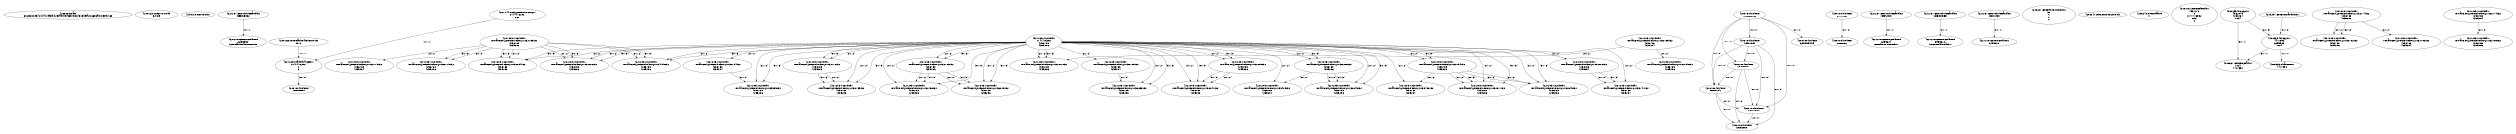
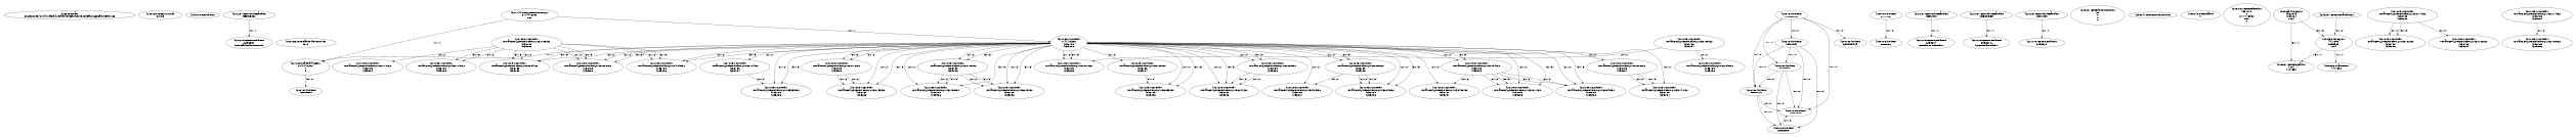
  digraph {
    n1 [label="4208088.main\n30c2f230e5401b4b1ea8fb425dadf4e453575884303b9fa2066e6a91859f016e"]
    n2 [label="4208123.SetErrorMode\n32769"]
    n3 [label="4208129.GetVersion\n"]
    n4 [label="4221251.GetModuleHandleA\nKERNEL32"]
    n5 [label="4221278.GetProcAddress\n6295592\nSetDefaultDllDirectories"]
    n6 [label="4208166.SetDefaultDllDirectories\n3072"]
    n7 [label="4221144.GetSystemDirectoryW\n2147416292\n260"]
    n8 [label="4221203.wsprintfW\n2147416292\n4236768\n4235286"]
    n9 [label="4221223.LoadLibraryExW\n2147416292\n0\n8"]
    n10 [label="4221203.wsprintfW\nretval_GetSystemDirectoryW_34795_32\n4236768\n4235286"]
    n11 [label="4221203.wsprintfW\nretval_GetSystemDirectoryW_32806_32\n4236768\n4235286"]
    n12 [label="4221203.wsprintfW\nretval_GetSystemDirectoryW_33425_32\n4236768\n4235284"]
    n13 [label="4221203.wsprintfW\nretval_GetSystemDirectoryW_32794_32\n4236768\n4235286"]
    n14 [label="4221203.wsprintfW\nretval_GetSystemDirectoryW_33428_32\n4236768\n4235284"]
    n15 [label="4221203.wsprintfW\nretval_GetSystemDirectoryW_32806_32\n4236768\n4235284"]
    n16 [label="4221203.wsprintfW\nretval_GetSystemDirectoryW_33141_32\n4236768\n4235284"]
    n17 [label="4221203.wsprintfW\nretval_GetSystemDirectoryW_32794_32\n4236768\n4235284"]
    n18 [label="4221203.wsprintfW\nretval_GetSystemDirectoryW_33939_32\n4236768\n4235286"]
    n19 [label="4221203.wsprintfW\nretval_GetSystemDirectoryW_32776_32\n4236768\n4235286"]
    n20 [label="4221203.wsprintfW\nretval_GetSystemDirectoryW_32793_32\n4236768\n4235286"]
    n21 [label="4221203.wsprintfW\nretval_GetSystemDirectoryW_32783_32\n4236768\n4235286"]
    n22 [label="4221203.wsprintfW\nretval_GetSystemDirectoryW_32798_32\n4236768\n4235286"]
    n23 [label="4221203.wsprintfW\nretval_GetSystemDirectoryW_32817_32\n4236768\n4235286"]
    n24 [label="4221203.wsprintfW\nretval_GetSystemDirectoryW_32807_32\n4236768\n4235286"]
    n25 [label="4221203.wsprintfW\nretval_GetSystemDirectoryW_32826_32\n4236768\n4235286"]
    n26 [label="4221203.wsprintfW\nretval_GetSystemDirectoryW_32783_32\n4236768\n4235284"]
    n27 [label="4221203.wsprintfW\nretval_GetSystemDirectoryW_32833_32\n4236768\n4235286"]
    n28 [label="4221203.wsprintfW\nretval_GetSystemDirectoryW_32819_32\n4236768\n4235286"]
    n29 [label="4221203.wsprintfW\nretval_GetSystemDirectoryW_32805_32\n4236768\n4235286"]
    n30 [label="4221203.wsprintfW\nretval_GetSystemDirectoryW_32841_32\n4236768\n4235286"]
    n31 [label="4221203.wsprintfW\nretval_GetSystemDirectoryW_32843_32\n4236768\n4235286"]
    n32 [label="4221203.wsprintfW\nretval_GetSystemDirectoryW_32849_32\n4236768\n4235286"]
    n33 [label="4221203.wsprintfW\nretval_GetSystemDirectoryW_32854_32\n4236768\n4235286"]
    n34 [label="4208180.lstrlenA\nSETUPAPI"]
    n35 [label="4208180.lstrlenA\nUXTHEME"]
    n36 [label="4208180.lstrlenA\nSHLWAPI"]
    n37 [label="4208180.lstrlenA\nAPPHELP"]
    n38 [label="4208180.lstrlenA\nPROPSYS"]
    n39 [label="4208180.lstrlenA\nNTMARTA"]
    n40 [label="4208180.lstrlenA\nCRYPTBASE"]
    n41 [label="4208180.lstrlenA\nCLBCATQ"]
    n42 [label="4208180.lstrlenA\nDWMAPI"]
    n43 [label="4208180.lstrlenA\nOLEACC"]
    n44 [label="4221203.wsprintfW\nretval_GetSystemDirectoryW_32769_32\n4236768\n4235286"]
    n45 [label="4221203.wsprintfW\nretval_GetSystemDirectoryW_32775_32\n4236768\n4235286"]
    n46 [label="4221203.wsprintfW\nretval_GetSystemDirectoryW_32775_32\n4236768\n4235284"]
    n47 [label="4221251.GetModuleHandleA\nVERSION"]
    n48 [label="4221278.GetProcAddress\n6295604\nGetFileVersionInfoW"]
    n49 [label="4221251.GetModuleHandleA\nSHFOLDER"]
    n50 [label="4221278.GetProcAddress\n6995612\nSHGetFolderPathW"]
    n51 [label="4221251.GetModuleHandleA\nSHLWAPI"]
    n52 [label="4221278.GetProcAddress\n6295620\n"]
    n53 [label="4208227.GetFileVersionInfoW\n30\n0\n0\n0"]
    n54 [label="4208241.InitCommonControls\n"]
    n55 [label="4208248.OleInitialize\n0"]
    n56 [label="4208276.SHGetFileInfoW\n4331272\n0\n2147416932\n692\n0"]
    n57 [label="4280233.lstrcpynW\n4362848\n4236164\n1024"]
    n58 [label="4220233.lstrcpynW\n4411392\n6295588\n1024"]
    n59 [label="4208667.GetTempPathW\n1024\n4421632"]
    n60 [label="4208353.CharNextW\n4411392"]
    n61 [label="4208297.GetCommandLineW\n"]
    n62 [label="4221203.wsprintfW\nretval_GetSystemDirectoryW_32774_32\n4236768\n4235286"]
    n63 [label="4221203.wsprintfW\nretval_GetSystemDirectoryW_32782_32\n4236768\n4235286"]
    n64 [label="4221203.wsprintfW\nretval_GetSystemDirectoryW_32782_32\n4236768\n4235284"]
    n65 [label="4221203.wsprintfW\nretval_GetSystemDirectoryW_32774_32\n4236768\n4235284"]
    n66 [label="4221203.wsprintfW\nretval_GetSystemDirectoryW_32788_32\n4236768\n4235286"]
    n67 [label="4221203.wsprintfW\nretval_GetSystemDirectoryW_32769_32\n4236768\n4235284"]
    n68 [label="4221203.wsprintfW\nretval_GetSystemDirectoryW_32795_32\n4236768\n4235286"]
    n4 -> n5 [label="(0-->1)"]
+   n7 -> n8 [label="(1-->1)"]
    n7 -> n9 [label="(1-->1)"]
-   n6 -> n9 [label="(1-->1)"]
+   n8 -> n9 [label="(1-->1)"]
    n8 -> n10 [label="(2-->2)"]
    n8 -> n10 [label="(3-->3)"]
    n8 -> n11 [label="(2-->2)"]
    n8 -> n11 [label="(3-->3)"]
    n8 -> n12 [label="(2-->2)"]
    n8 -> n13 [label="(2-->2)"]
    n8 -> n13 [label="(3-->3)"]
    n8 -> n14 [label="(2-->2)"]
    n8 -> n15 [label="(2-->2)"]
    n8 -> n16 [label="(2-->2)"]
    n8 -> n17 [label="(2-->2)"]
    n8 -> n18 [label="(2-->2)"]
    n8 -> n18 [label="(3-->3)"]
    n8 -> n19 [label="(2-->2)"]
    n8 -> n19 [label="(3-->3)"]
    n8 -> n20 [label="(2-->2)"]
    n8 -> n20 [label="(3-->3)"]
    n8 -> n21 [label="(2-->2)"]
    n8 -> n21 [label="(3-->3)"]
    n8 -> n22 [label="(2-->2)"]
    n8 -> n22 [label="(3-->3)"]
    n8 -> n23 [label="(2-->2)"]
    n8 -> n23 [label="(3-->3)"]
    n8 -> n24 [label="(2-->2)"]
    n8 -> n24 [label="(3-->3)"]
    n8 -> n25 [label="(2-->2)"]
    n8 -> n25 [label="(3-->3)"]
    n8 -> n26 [label="(2-->2)"]
    n8 -> n27 [label="(2-->2)"]
    n8 -> n27 [label="(3-->3)"]
    n8 -> n28 [label="(2-->2)"]
    n8 -> n28 [label="(3-->3)"]
    n8 -> n29 [label="(2-->2)"]
    n8 -> n29 [label="(3-->3)"]
    n8 -> n30 [label="(2-->2)"]
    n8 -> n30 [label="(3-->3)"]
    n8 -> n31 [label="(2-->2)"]
    n8 -> n31 [label="(3-->3)"]
    n8 -> n32 [label="(2-->2)"]
    n8 -> n32 [label="(3-->3)"]
    n8 -> n33 [label="(2-->2)"]
    n8 -> n33 [label="(3-->3)"]
    n9 -> n34 [label="(3-->0)"]
    n11 -> n12 [label="(2-->2)"]
    n11 -> n31 [label="(2-->2)"]
    n11 -> n31 [label="(3-->3)"]
    n13 -> n14 [label="(2-->2)"]
    n13 -> n23 [label="(2-->2)"]
    n13 -> n23 [label="(3-->3)"]
    n13 -> n32 [label="(2-->2)"]
    n13 -> n32 [label="(3-->3)"]
    n15 -> n16 [label="(2-->2)"]
    n15 -> n16 [label="(3-->3)"]
    n17 -> n18 [label="(2-->2)"]
    n19 -> n20 [label="(2-->2)"]
    n19 -> n20 [label="(3-->3)"]
    n21 -> n22 [label="(2-->2)"]
    n21 -> n22 [label="(3-->3)"]
    n21 -> n28 [label="(2-->2)"]
    n21 -> n28 [label="(3-->3)"]
    n26 -> n27 [label="(2-->2)"]
    n29 -> n30 [label="(2-->2)"]
    n29 -> n30 [label="(3-->3)"]
    n35 -> n36 [label="(0-->0)"]
    n35 -> n37 [label="(0-->0)"]
    n35 -> n38 [label="(0-->0)"]
    n35 -> n39 [label="(0-->0)"]
    n35 -> n40 [label="(0-->0)"]
    n36 -> n37 [label="(0-->0)"]
    n36 -> n38 [label="(0-->0)"]
    n36 -> n39 [label="(0-->0)"]
    n36 -> n41 [label="(0-->0)"]
    n37 -> n38 [label="(0-->0)"]
    n37 -> n39 [label="(0-->0)"]
    n37 -> n41 [label="(0-->0)"]
    n38 -> n39 [label="(0-->0)"]
    n38 -> n41 [label="(0-->0)"]
-   n39 -> n41 [label="(0-->0)"]
+   n41 -> n39 [label="(0-->0)"]
    n42 -> n43 [label="(0-->0)"]
    n44 -> n10 [label="(2-->2)"]
    n44 -> n10 [label="(3-->3)"]
    n44 -> n25 [label="(2-->2)"]
    n44 -> n25 [label="(3-->3)"]
    n44 -> n33 [label="(2-->2)"]
    n44 -> n33 [label="(3-->3)"]
    n44 -> n45 [label="(2-->2)"]
    n44 -> n45 [label="(3-->3)"]
    n44 -> n46 [label="(2-->2)"]
    n47 -> n48 [label="(0-->1)"]
    n49 -> n50 [label="(0-->1)"]
    n51 -> n52 [label="(0-->1)"]
    n57 -> n58 [label="(3-->3)"]
    n57 -> n59 [label="(3-->1)"]
    n58 -> n59 [label="(3-->1)"]
    n58 -> n60 [label="(1-->1)"]
    n61 -> n58 [label="(0-->2)"]
    n62 -> n63 [label="(2-->2)"]
    n62 -> n63 [label="(3-->3)"]
    n62 -> n64 [label="(2-->2)"]
    n65 -> n66 [label="(2-->2)"]
    n67 -> n24 [label="(2-->2)"]
    n67 -> n68 [label="(2-->2)"]
  }
